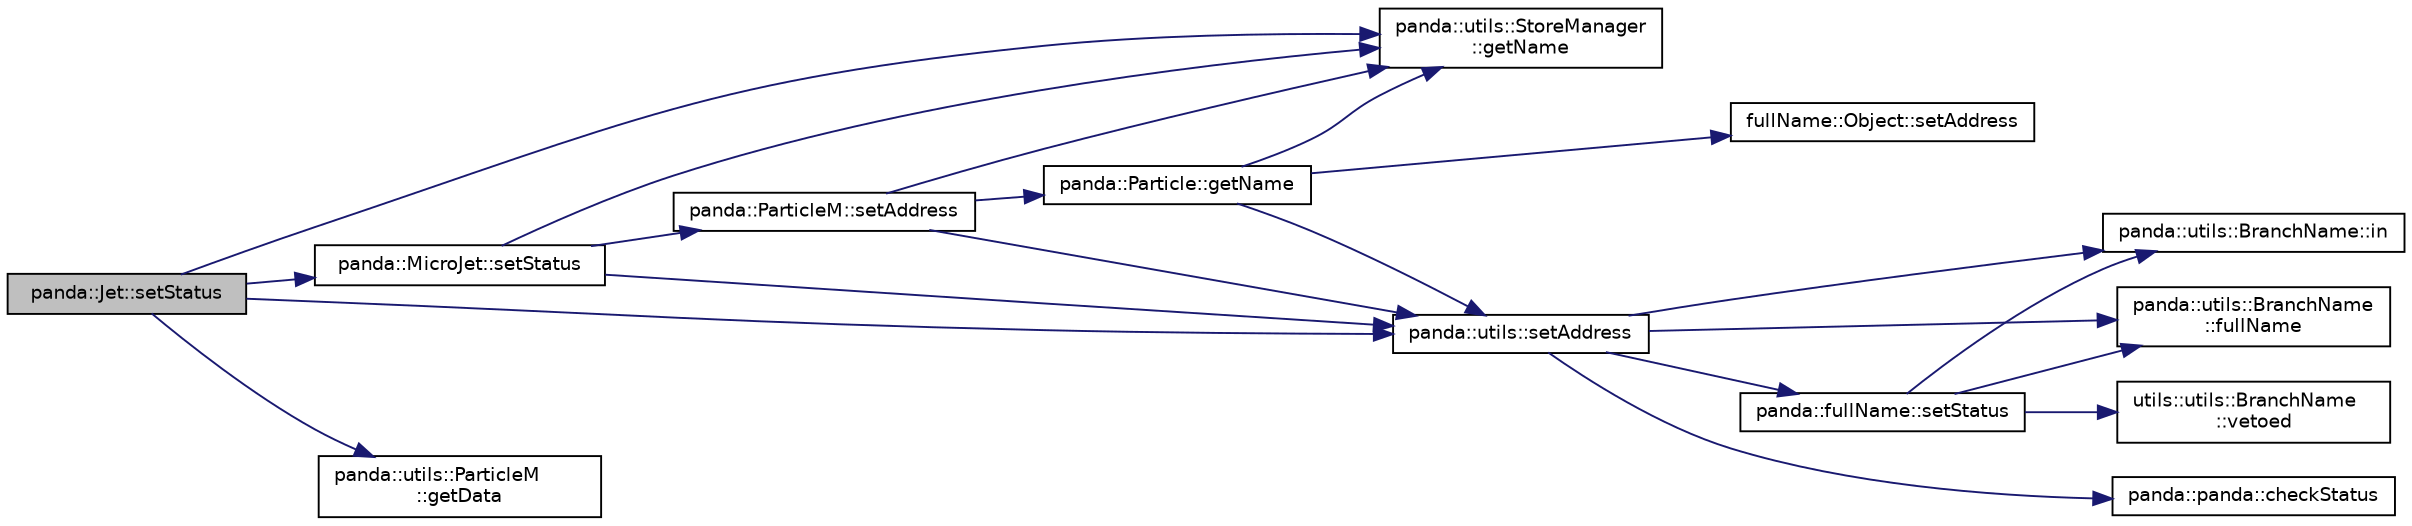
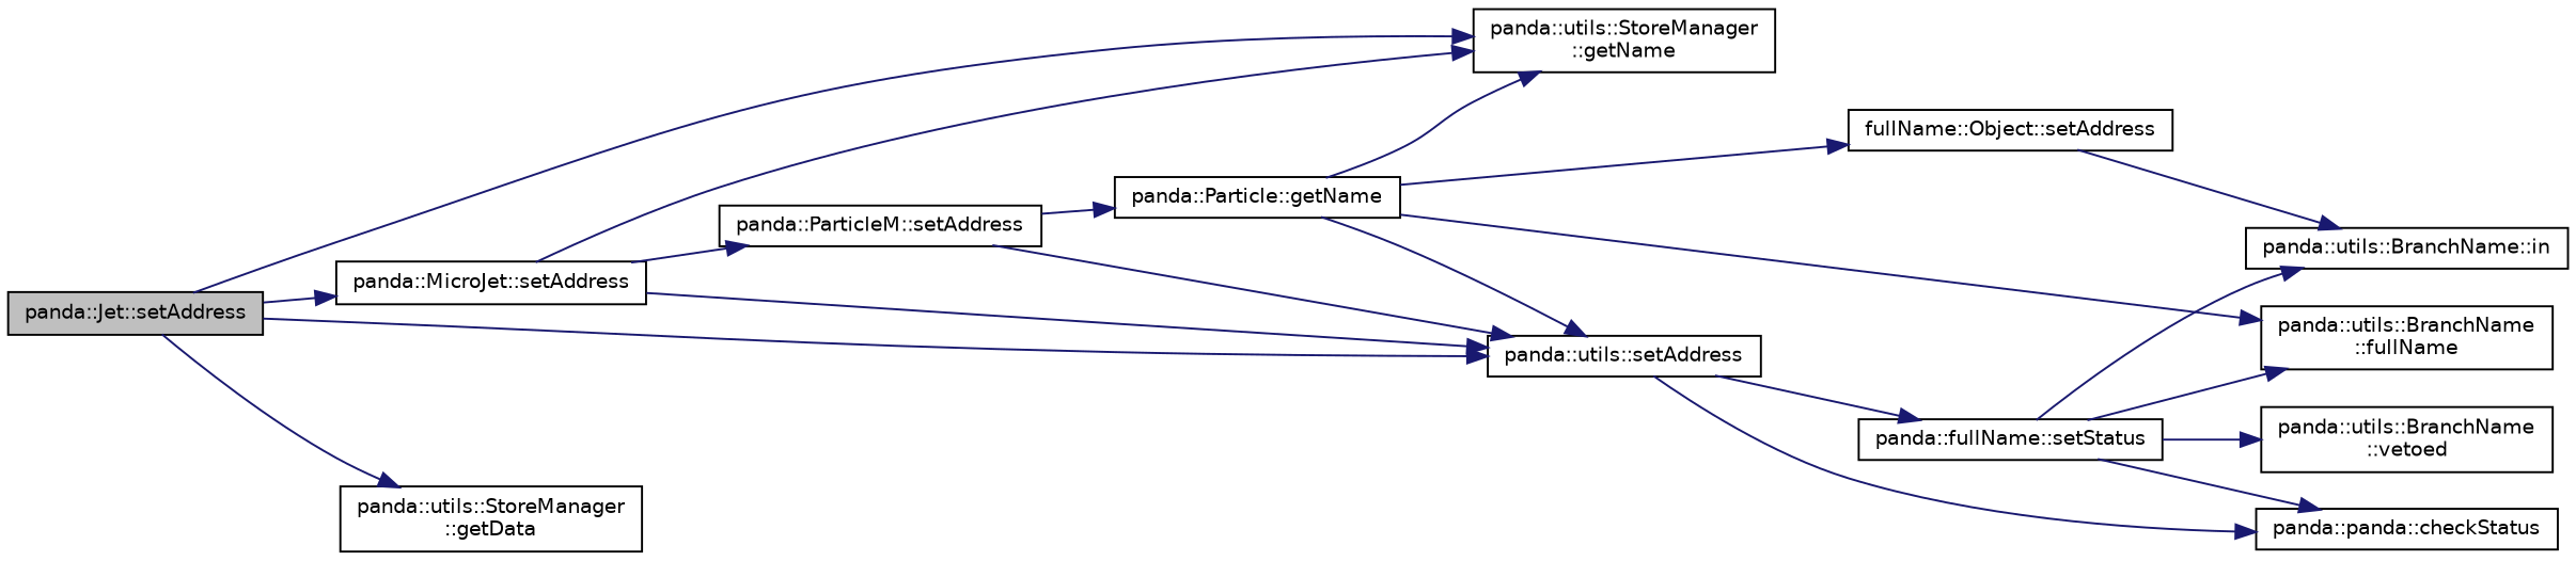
  digraph {
    rankdir=LR
    node [color=black fillcolor=white fontname=Helvetica fontsize=10 shape=record style=filled]
    edge [color=midnightblue fontname=Helvetica fontsize=10 labelfontname=Helvetica labelfontsize=10 style=solid]
-   n1 [fillcolor=grey75 fontcolor=black height=0.2 label="panda::Jet::setStatus" width=0.4]
-   n2 [height=0.2 label="panda::MicroJet::setStatus" width=0.4]
+   n1 [fillcolor=grey75 fontcolor=black height=0.2 label="panda::Jet::setAddress" width=0.4]
+   n2 [height=0.2 label="panda::MicroJet::setAddress" width=0.4]
    n3 [height=0.2 label="panda::utils::StoreManager\l::getName" width=0.4]
    n4 [height=0.2 label="panda::utils::setAddress" width=0.4]
-   n5 [height=0.2 label="panda::utils::ParticleM\l::getData" width=0.4]
+   n5 [height=0.2 label="panda::utils::StoreManager\l::getData" width=0.4]
    n6 [height=0.2 label="panda::ParticleM::setAddress" width=0.4]
    n7 [height=0.2 label="panda::utils::BranchName\l::fullName" width=0.4]
    n8 [height=0.2 label="panda::fullName::setStatus" width=0.4]
    n9 [height=0.2 label="panda::utils::BranchName::in" width=0.4]
    n10 [height=0.2 label="panda::panda::checkStatus" width=0.4]
    n11 [height=0.2 label="panda::Particle::getName" width=0.4]
    n12 [height=0.2 label="fullName::Object::setAddress" width=0.4]
-   n13 [height=0.2 label="utils::utils::BranchName\l::vetoed" width=0.4]
+   n13 [height=0.2 label="panda::utils::BranchName\l::vetoed" width=0.4]
    n1 -> n2
    n1 -> n3
    n1 -> n4
    n1 -> n5
    n2 -> n3
    n2 -> n4
    n2 -> n6
-   n4 -> n7
+   n11 -> n7
    n4 -> n8
-   n4 -> n9
+   n12 -> n9
    n4 -> n10
-   n6 -> n3
    n6 -> n4
    n6 -> n11
    n8 -> n7
    n8 -> n9
+   n8 -> n10
    n8 -> n13
    n11 -> n3
    n11 -> n4
    n11 -> n12
  }
